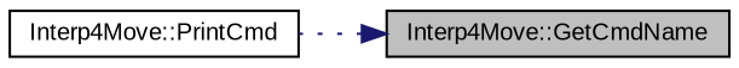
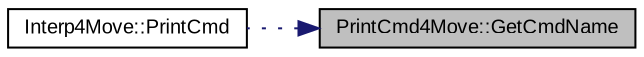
  digraph {
    rankdir=RL
    fontname="Liberation Sans"
    node [color=black fontname="Liberation Sans" fontsize=10 shape=record style=filled]
-   n1 [fillcolor=grey75 fontcolor=black height=0.2 label="Interp4Move::GetCmdName" width=0.4]
+   n1 [fillcolor=grey75 fontcolor=black height=0.2 label="PrintCmd4Move::GetCmdName" width=0.4]
    n2 [fillcolor=white height=0.2 label="Interp4Move::PrintCmd" width=0.4]
    n1 -> n2 [color=midnightblue dir=back fontname="Liberation Sans" fontsize=10 labelfontname=FreeSans labelfontsize=10 style=dotted]
  }
